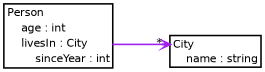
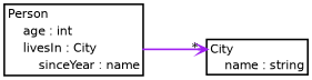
  digraph {
    rankdir=LR
    ranksep=1
    node [fontname="Bitstream Vera Sans" margin=0 shape=plaintext]
-   n1 [height=0 label=<             <table CELLBORDER="0" CELLSPACING="1" BORDER="2">                 <tr><td align="left">Person</td></tr>                 <tr><td align="left">    age : int</td></tr>                 <tr><td align="left" port="livesIn">    livesIn : City</td></tr>                 <tr><td align="left">        sinceYear : int</td></tr>                             </table>         >]
+   n1 [height=0 label=<             <table CELLBORDER="0" CELLSPACING="1" BORDER="2">                 <tr><td align="left">Person</td></tr>                 <tr><td align="left">    age : int</td></tr>                 <tr><td align="left" port="livesIn">    livesIn : City</td></tr>                 <tr><td align="left">        sinceYear : name</td></tr>                             </table>         >]
    n2 [height=0 label=<             <table CELLBORDER="0" CELLSPACING="1" BORDER="2">                 <tr><td align="left" port="city">City</td></tr>                 <tr><td align="left" cellpadding="1">    name : string</td></tr>             </table>         >]
    n1 -> n2 [arrowhead=open headlabel="*" headport=city labelangle=-5 labeldistance=1.5 penwidth=2 tailport=livesIn color=purple]
  }
